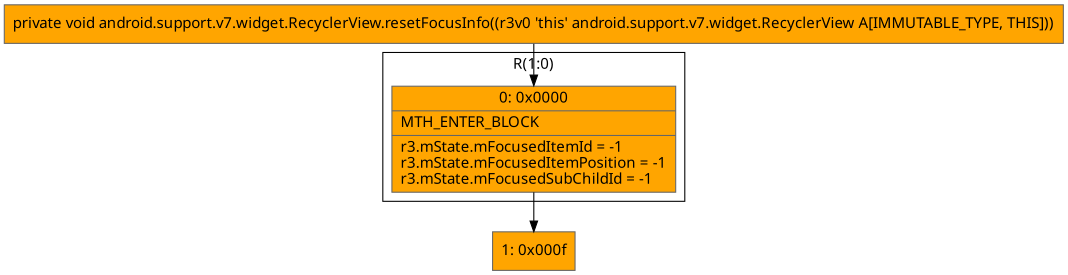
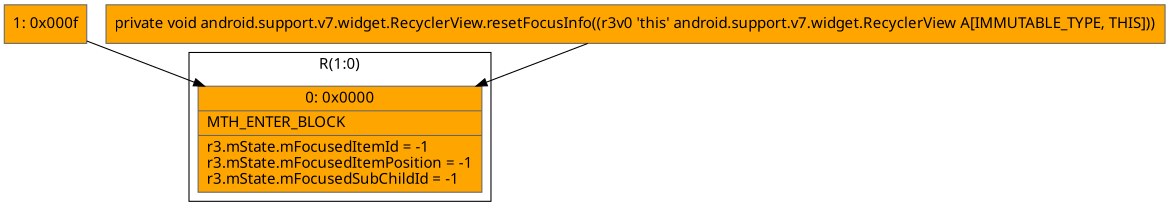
  digraph {
    fontname="Noto Sans"
    node [color=gray40 shape=record style=filled fillcolor=orange fontname="Noto Sans"]
    edge [fontname="Noto Sans"]
    n1 [label="{0\:\ 0x0000|MTH_ENTER_BLOCK\l|r3.mState.mFocusedItemId = \-1\lr3.mState.mFocusedItemPosition = \-1\lr3.mState.mFocusedSubChildId = \-1\l}"]
    n2 [label="{1\:\ 0x000f}"]
    n3 [label="{private void android.support.v7.widget.RecyclerView.resetFocusInfo((r3v0 'this' android.support.v7.widget.RecyclerView A[IMMUTABLE_TYPE, THIS])) }"]
    subgraph cluster_1 {
      label="R(1:0)"
      n1
    }
-   n1 -> n2
+   n2 -> n1
    n3 -> n1
  }
